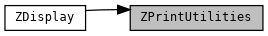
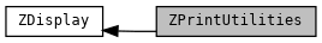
  digraph {
    rankdir=LR
    fontname="DejaVu Sans Mono"
    node [color=black fontname="DejaVu Sans Mono" fontsize=10 shape=record style=filled]
    n1 [fillcolor=white height=0.2 label=ZDisplay width=0.4]
    n2 [fillcolor=grey75 fontcolor=black height=0.2 label=ZPrintUtilities width=0.4]
-   n2 -> n1 [dir=back fontname="DejaVu Sans Mono" fontsize=10 labelfontname=Helvetica labelfontsize=10 shape=plaintext style=solid]
+   n1 -> n2 [dir=back fontname="DejaVu Sans Mono" fontsize=10 labelfontname=Helvetica labelfontsize=10 shape=plaintext style=solid]
  }
